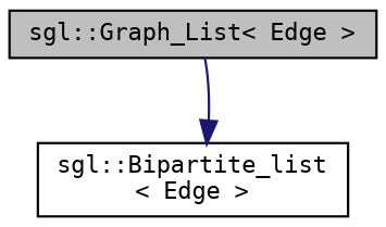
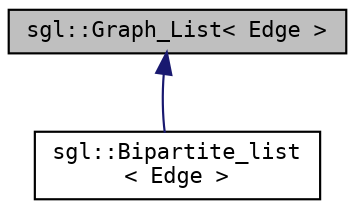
  digraph {
    fontname="DejaVu Sans Mono"
    node [color=black fontname="DejaVu Sans Mono" fontsize=10 shape=record style=filled]
    n1 [fillcolor=grey75 fontcolor=black height=0.2 label="sgl::Graph_List\< Edge \>" width=0.4]
    n2 [fillcolor=white height=0.2 label="sgl::Bipartite_list\l\< Edge \>" width=0.4]
-   n2 -> n1 [color=midnightblue dir=back fontname="DejaVu Sans Mono" fontsize=10 labelfontname=Helvetica labelfontsize=10 style=solid]
+   n1 -> n2 [color=midnightblue dir=back fontname="DejaVu Sans Mono" fontsize=10 labelfontname=Helvetica labelfontsize=10 style=solid]
  }
